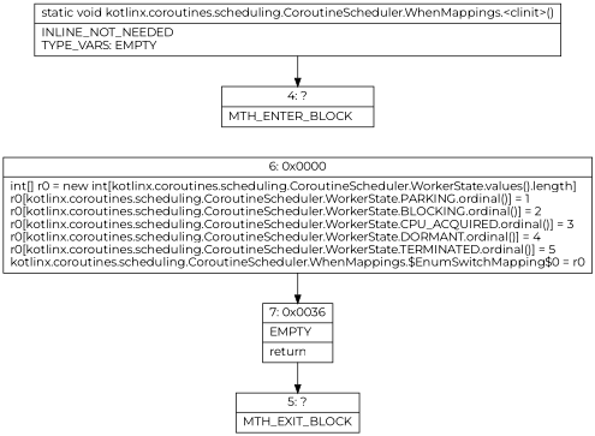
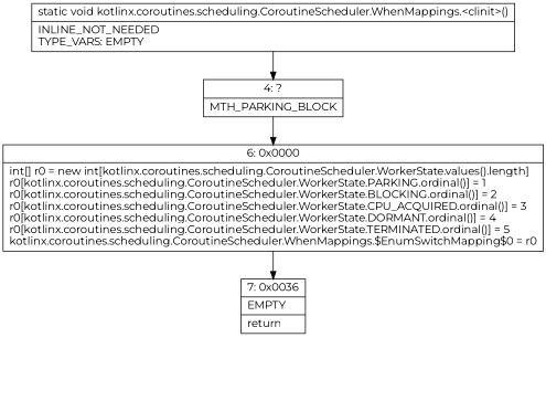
  digraph {
    fontname=Montserrat
    node [fontname=Montserrat shape=record]
    edge [fontname=Montserrat]
-   n1 [label="{4\:\ ?|MTH_ENTER_BLOCK\l}"]
+   n1 [label="{4\:\ ?|MTH_PARKING_BLOCK\l}"]
    n2 [label="{6\:\ 0x0000|int[] r0 = new int[kotlinx.coroutines.scheduling.CoroutineScheduler.WorkerState.values().length]\lr0[kotlinx.coroutines.scheduling.CoroutineScheduler.WorkerState.PARKING.ordinal()] = 1\lr0[kotlinx.coroutines.scheduling.CoroutineScheduler.WorkerState.BLOCKING.ordinal()] = 2\lr0[kotlinx.coroutines.scheduling.CoroutineScheduler.WorkerState.CPU_ACQUIRED.ordinal()] = 3\lr0[kotlinx.coroutines.scheduling.CoroutineScheduler.WorkerState.DORMANT.ordinal()] = 4\lr0[kotlinx.coroutines.scheduling.CoroutineScheduler.WorkerState.TERMINATED.ordinal()] = 5\lkotlinx.coroutines.scheduling.CoroutineScheduler.WhenMappings.$EnumSwitchMapping$0 = r0\l}"]
    n3 [label="{7\:\ 0x0036|EMPTY\l|return\l}"]
-   n4 [label="{5\:\ ?|MTH_EXIT_BLOCK\l}"]
    n5 [label="{static void kotlinx.coroutines.scheduling.CoroutineScheduler.WhenMappings.\<clinit\>()  | INLINE_NOT_NEEDED\lTYPE_VARS: EMPTY\l}"]
+   n1 -> n2
    n2 -> n3
-   n3 -> n4
    n5 -> n1
  }
